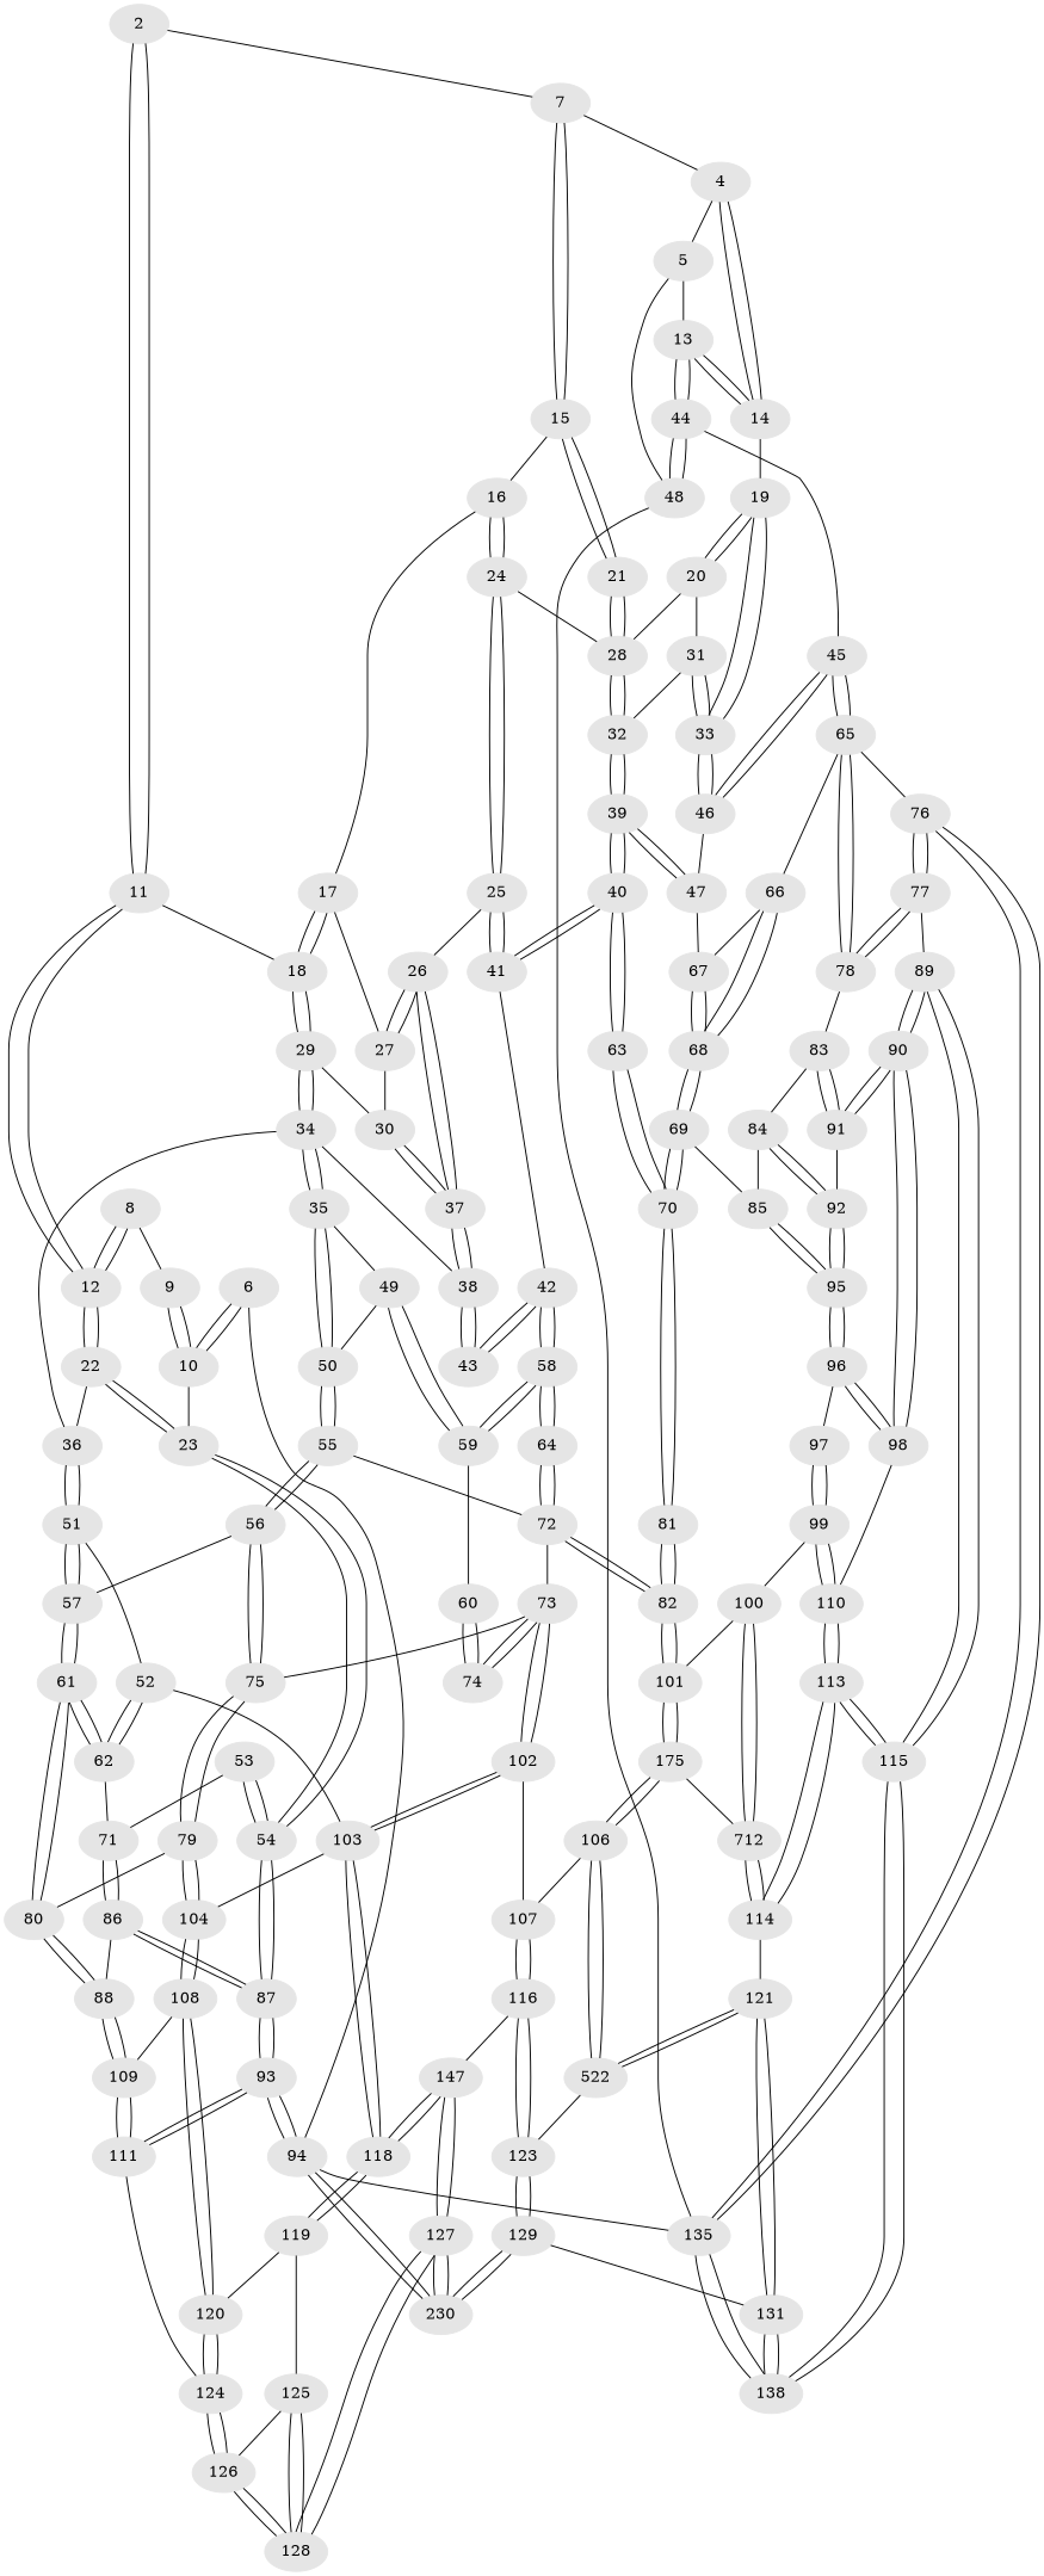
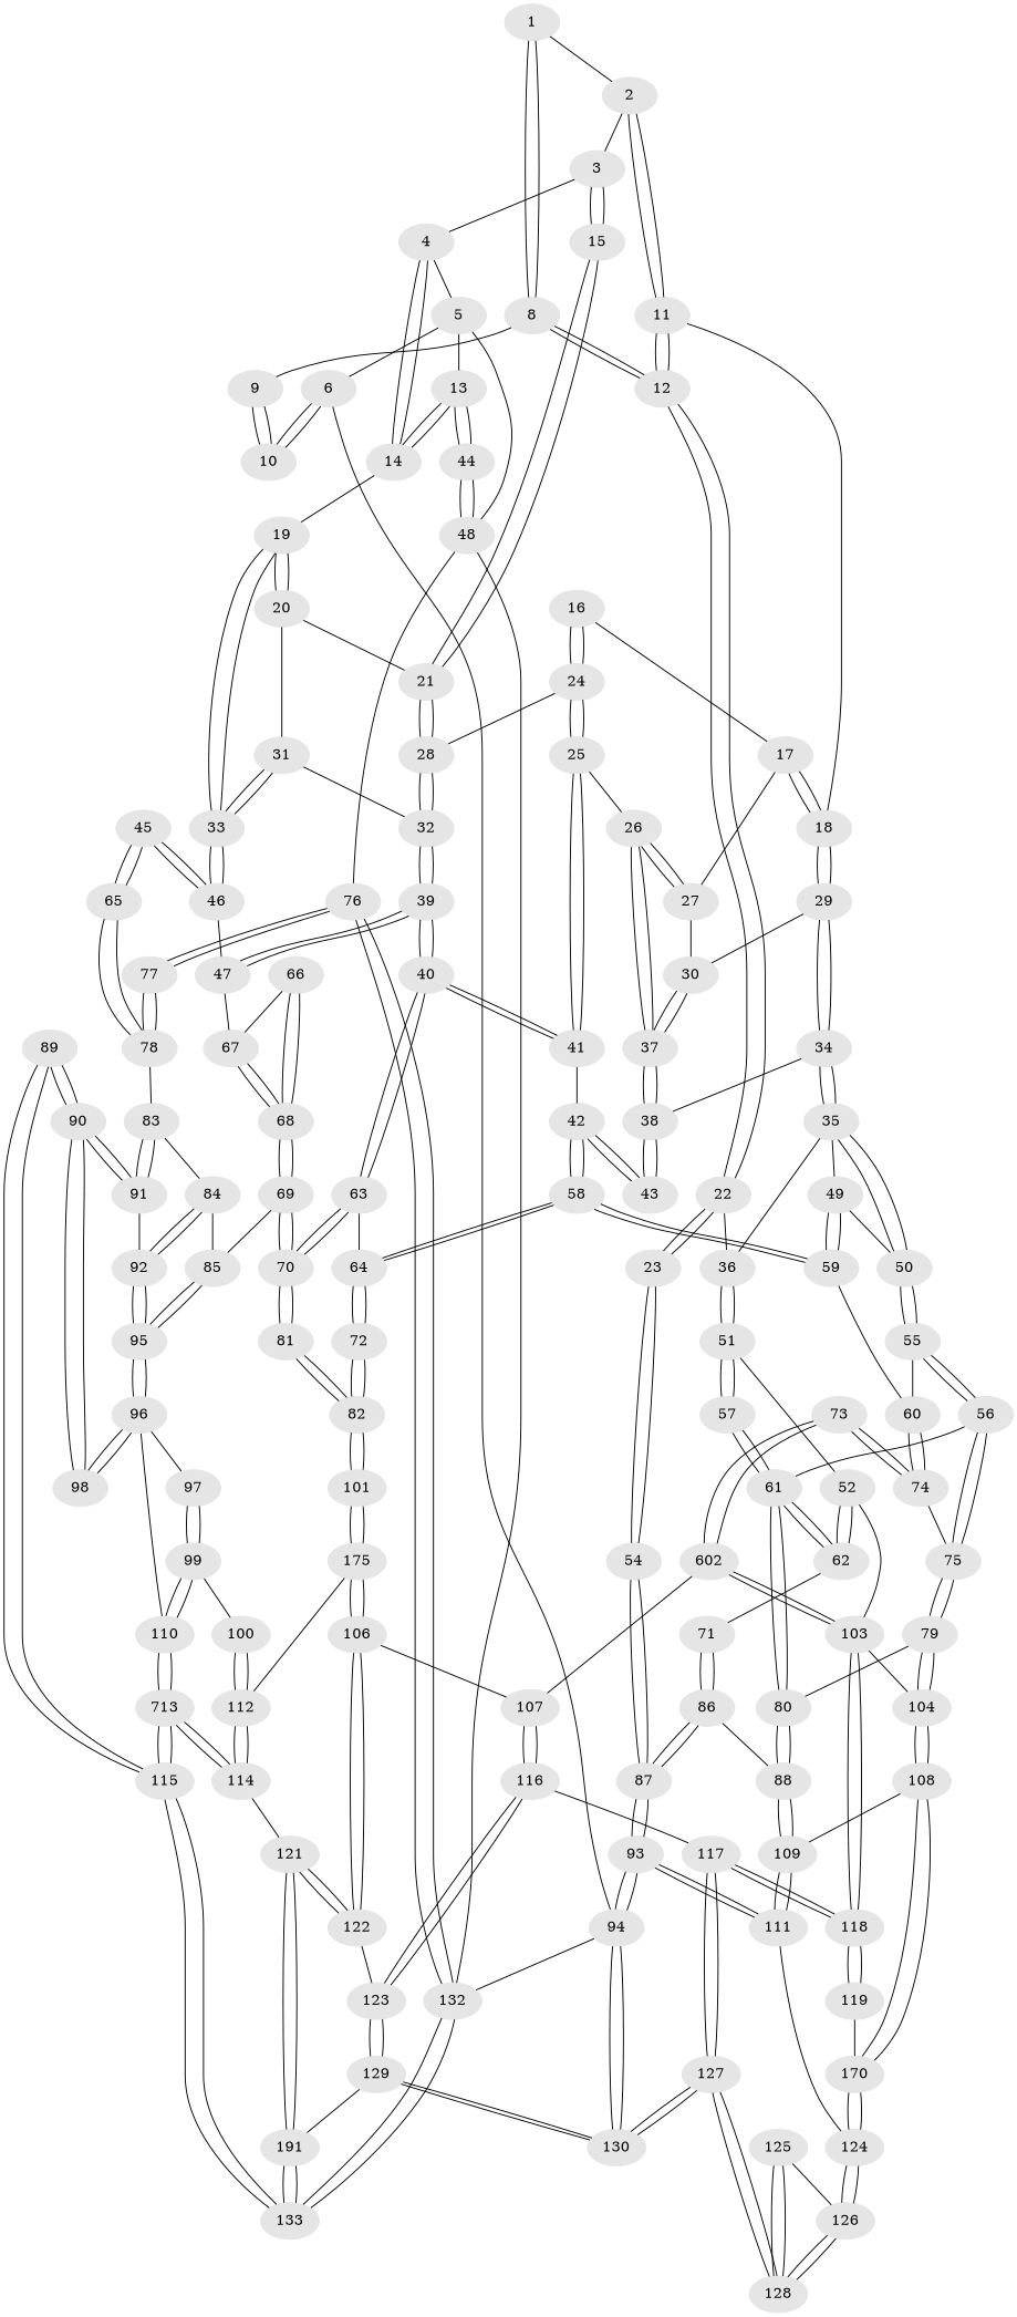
  graph {
    node [color=gray90 style=filled]
+   1
    2
    8
-   3 [label=7]
+   3
    11
    9
    12
    4
    15
    18
    5
    14
    16
    21
    6
    13
    48
    19
    10
    94
    44
    76
-   132 [label=135]
+   132
    23
-   130 [label=230]
+   130
    22
    54
    29
    36
    45
    20
    33
    17
    24
    28
    27
    25
    30
    34
    31
    46
    32
    51
    87
    26
    41
    37
    42
    38
    39
    35
    40
    47
    50
    49
    43
    55
    52
    57
    63
    67
    64
    70
    58
    59
    65
    66
    78
    68
    77
-   133 [label=138]
+   133
    60
    56
    62
    103
    61
-   53
    71
    86
    93
    75
    74
    79
    80
    72
    88
    81
    73
    82
    83
    69
    85
    95
-   102
+   102 [label=602]
    101
    107
    104
    89
    90
    115
    84
    91
    108
    109
    97
    99
    n107 [label=175]
    92
    96
    111
    98
    110
    124
    100
-   113
-   112 [label=712]
+   113 [label=713]
+   112
    114
    106
    118
    116
    119
-   120
-   122 [label=522]
+   120 [label=170]
+   122
    123
-   117 [label=147]
+   117
    126
    121
-   131
+   131 [label=191]
    127
    129
    128
    125
+   1 -- 2
+   1 -- 8
+   1 -- 8
    2 -- 3
    2 -- 11
    2 -- 11
    8 -- 9
    8 -- 12
    8 -- 12
    3 -- 4
    3 -- 15
    3 -- 15
    11 -- 12
    11 -- 12
    11 -- 18
    9 -- 10
    9 -- 10
    12 -- 22
    12 -- 22
    4 -- 5
    4 -- 14
    4 -- 14
-   15 -- 16
    15 -- 21
    15 -- 21
    18 -- 29
    18 -- 29
+   5 -- 6
    5 -- 13
    5 -- 48
    14 -- 19
    16 -- 17
    16 -- 24
    16 -- 24
    21 -- 28
    21 -- 28
    6 -- 10
    6 -- 10
    6 -- 94
    13 -- 14
    13 -- 14
    13 -- 44
    13 -- 44
-   65 -- 76
+   48 -- 76
    48 -- 132
    19 -- 20
    19 -- 20
    19 -- 33
    19 -- 33
-   10 -- 23
    94 -- 132
    94 -- 130
    94 -- 130
    44 -- 48
    44 -- 48
-   44 -- 45
    76 -- 132
    76 -- 132
    76 -- 77
    76 -- 77
    132 -- 133
    132 -- 133
    23 -- 54
    23 -- 54
    22 -- 23
    22 -- 23
    22 -- 36
    54 -- 87
    54 -- 87
    29 -- 30
    29 -- 34
    29 -- 34
    36 -- 51
    36 -- 51
    45 -- 46
    45 -- 46
    45 -- 65
    45 -- 65
-   20 -- 28
+   20 -- 21
    20 -- 31
    33 -- 46
    33 -- 46
    17 -- 18
    17 -- 18
    17 -- 27
    24 -- 28
    24 -- 25
    24 -- 25
    28 -- 32
    28 -- 32
    27 -- 30
    25 -- 26
    25 -- 41
    25 -- 41
    30 -- 37
    30 -- 37
    34 -- 38
    34 -- 35
    34 -- 35
    31 -- 33
    31 -- 33
    31 -- 32
    46 -- 47
    32 -- 39
    32 -- 39
    51 -- 52
    51 -- 57
    51 -- 57
    87 -- 93
    87 -- 93
    26 -- 27
    26 -- 27
    26 -- 37
    26 -- 37
    41 -- 42
    37 -- 38
    37 -- 38
    42 -- 43
    42 -- 43
    42 -- 58
    42 -- 58
    38 -- 43
    38 -- 43
    39 -- 40
    39 -- 40
    39 -- 47
    39 -- 47
-   34 -- 36
+   35 -- 36
    35 -- 50
    35 -- 50
    35 -- 49
    40 -- 41
    40 -- 41
    40 -- 63
    40 -- 63
    47 -- 67
    50 -- 55
    50 -- 55
    49 -- 50
    49 -- 59
    49 -- 59
-   55 -- 72
+   55 -- 60
    55 -- 56
    55 -- 56
    52 -- 62
    52 -- 62
    52 -- 103
    57 -- 61
    57 -- 61
+   63 -- 64
    63 -- 70
    63 -- 70
    67 -- 68
    67 -- 68
    64 -- 72
    64 -- 72
    70 -- 81
    70 -- 81
    58 -- 64
    58 -- 64
    58 -- 59
    58 -- 59
    59 -- 60
-   65 -- 66
    65 -- 78
    65 -- 78
    66 -- 67
    66 -- 68
    66 -- 68
    78 -- 83
    68 -- 69
    68 -- 69
    77 -- 78
    77 -- 78
-   77 -- 89
    60 -- 74
    60 -- 74
-   56 -- 57
+   56 -- 61
    56 -- 75
    56 -- 75
    62 -- 71
    103 -- 104
    103 -- 118
    103 -- 118
    61 -- 62
    61 -- 62
    61 -- 80
    61 -- 80
-   53 -- 54
-   53 -- 54
-   53 -- 71
    71 -- 86
    71 -- 86
    86 -- 87
    86 -- 87
    86 -- 88
    93 -- 94
    93 -- 94
    93 -- 111
    93 -- 111
    75 -- 79
    75 -- 79
-   73 -- 75
+   74 -- 75
    79 -- 80
    79 -- 104
    79 -- 104
    80 -- 88
    80 -- 88
-   72 -- 73
    72 -- 82
    72 -- 82
    88 -- 109
    88 -- 109
    81 -- 82
    81 -- 82
    73 -- 74
    73 -- 74
    73 -- 102
    73 -- 102
    82 -- 101
    82 -- 101
    83 -- 84
    83 -- 91
    83 -- 91
    69 -- 70
    69 -- 70
    69 -- 85
    85 -- 95
    85 -- 95
    95 -- 96
    95 -- 96
    102 -- 103
    102 -- 103
    102 -- 107
    101 -- n107
    101 -- n107
    107 -- 116
    107 -- 116
    104 -- 108
    104 -- 108
    89 -- 90
    89 -- 90
    89 -- 115
    89 -- 115
    90 -- 91
    90 -- 91
    90 -- 98
    90 -- 98
    115 -- 133
    115 -- 133
    84 -- 85
    84 -- 92
    84 -- 92
    91 -- 92
    108 -- 109
    108 -- 120
    108 -- 120
    109 -- 111
    109 -- 111
    97 -- 99
    97 -- 99
    99 -- 110
    99 -- 110
    99 -- 100
    n107 -- 112
    n107 -- 106
    n107 -- 106
    92 -- 95
    92 -- 95
    96 -- 97
    96 -- 98
    96 -- 98
    111 -- 124
-   98 -- 110
+   96 -- 110
    110 -- 113
    110 -- 113
    124 -- 126
    124 -- 126
-   100 -- 101
    100 -- 112
    100 -- 112
    113 -- 115
    113 -- 115
    113 -- 114
    113 -- 114
    112 -- 114
    112 -- 114
    114 -- 121
    106 -- 107
    106 -- 122
    106 -- 122
    118 -- 119
    118 -- 119
    116 -- 123
    116 -- 123
    116 -- 117
    119 -- 120
-   119 -- 125
    120 -- 124
    120 -- 124
    122 -- 123
    123 -- 129
    123 -- 129
    117 -- 118
    117 -- 118
    117 -- 127
    117 -- 127
    126 -- 128
    126 -- 128
    121 -- 122
    121 -- 122
    121 -- 131
    121 -- 131
    131 -- 133
    131 -- 133
    127 -- 130
    127 -- 130
    127 -- 128
    127 -- 128
    129 -- 130
    129 -- 130
    129 -- 131
    125 -- 126
    125 -- 128
    125 -- 128
  }
